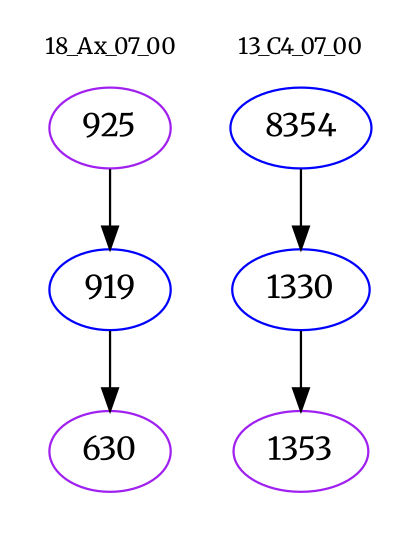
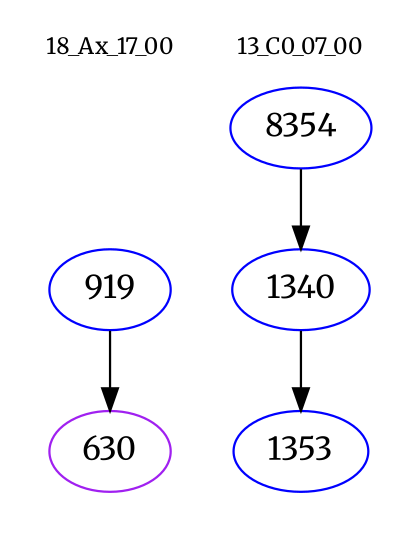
  digraph {
    fontname=Merriweather
    node [color=blue fontname=Merriweather]
    edge [color=black fontname=Merriweather]
-   n1 [color=purple label=925]
    n2 [label=919]
    n3 [color=purple label=630]
    n4 [label=8354]
-   n5 [label=1330]
-   n6 [color=purple label=1353]
+   n5 [label=1340]
+   n6 [label=1353]
    subgraph cluster_1 {
      color=white
      fontsize=10
-     label="18_Ax_07_00"
-     n1
+     label="18_Ax_17_00"
      n2
      n3
    }
    subgraph cluster_2 {
      color=white
      fontsize=10
-     label="13_C4_07_00"
+     label="13_C0_07_00"
      n4
      n5
      n6
    }
-   n1 -> n2
    n2 -> n3
    n4 -> n5
    n5 -> n6
  }
